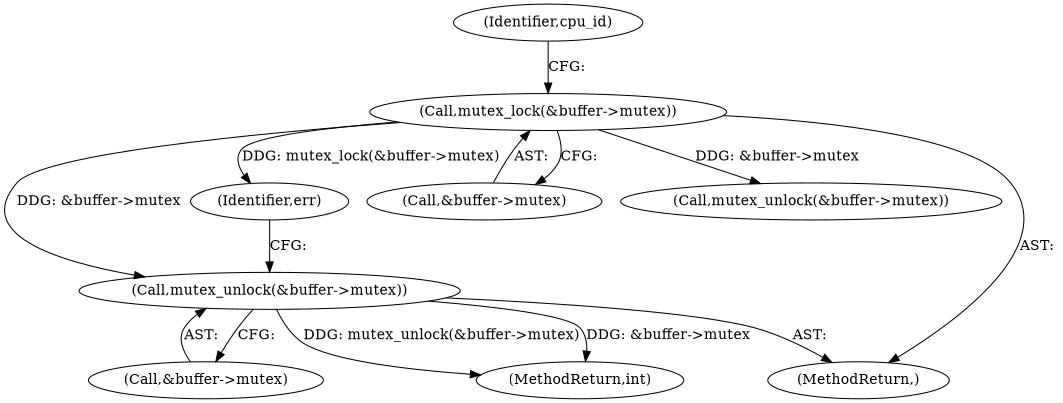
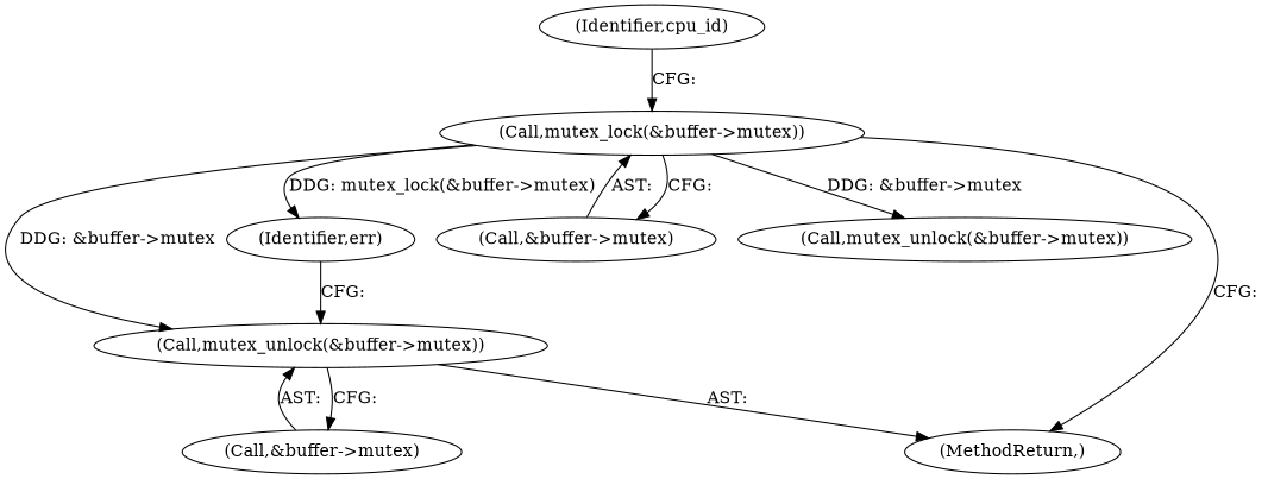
  digraph {
    n1 [label="(Call,mutex_unlock(&buffer->mutex))"]
    n2 [label="(Call,&buffer->mutex)"]
    n3 [label="(MethodReturn,)"]
-   n4 [label="(MethodReturn,int)"]
    n5 [label="(Call,mutex_lock(&buffer->mutex))"]
    n6 [label="(Call,&buffer->mutex)"]
    n7 [label="(Call,mutex_unlock(&buffer->mutex))"]
    n8 [label="(Identifier,err)"]
    n9 [label="(Identifier,cpu_id)"]
    n1 -> n2 [label="CFG: "]
    n1 -> n3 [label="AST: "]
-   n1 -> n4 [label="DDG: mutex_unlock(&buffer->mutex)"]
-   n1 -> n4 [label="DDG: &buffer->mutex"]
    n2 -> n1 [label="AST: "]
    n5 -> n1 [label="DDG: &buffer->mutex"]
-   n5 -> n3 [label="AST: "]
+   n5 -> n3 [label="CFG: "]
    n5 -> n6 [label="CFG: "]
    n5 -> n7 [label="DDG: &buffer->mutex"]
    n5 -> n8 [label="DDG: mutex_lock(&buffer->mutex)"]
    n6 -> n5 [label="AST: "]
    n8 -> n1 [label="CFG: "]
    n9 -> n5 [label="CFG: "]
  }
